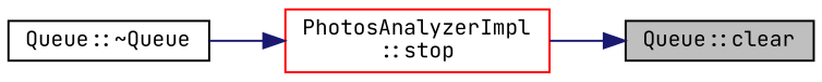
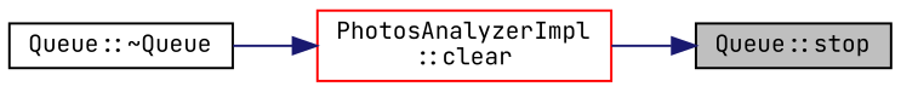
  digraph {
    fontname="JetBrains Mono"
    rankdir=RL
    node [color=black fillcolor=white fontname="JetBrains Mono" fontsize=10 shape=record style=filled]
    edge [color=midnightblue dir=back fontname="JetBrains Mono" fontsize=10 labelfontname=Helvetica labelfontsize=10 style=solid]
-   n1 [fillcolor=grey75 fontcolor=black height=0.2 label="Queue::clear" width=0.4]
-   n2 [color=red height=0.2 label="PhotosAnalyzerImpl\l::stop" width=0.4]
+   n1 [fillcolor=grey75 fontcolor=black height=0.2 label="Queue::stop" width=0.4]
+   n2 [color=red height=0.2 label="PhotosAnalyzerImpl\l::clear" width=0.4]
    n3 [height=0.2 label="Queue::~Queue" width=0.4]
    n1 -> n2
    n2 -> n3
  }
